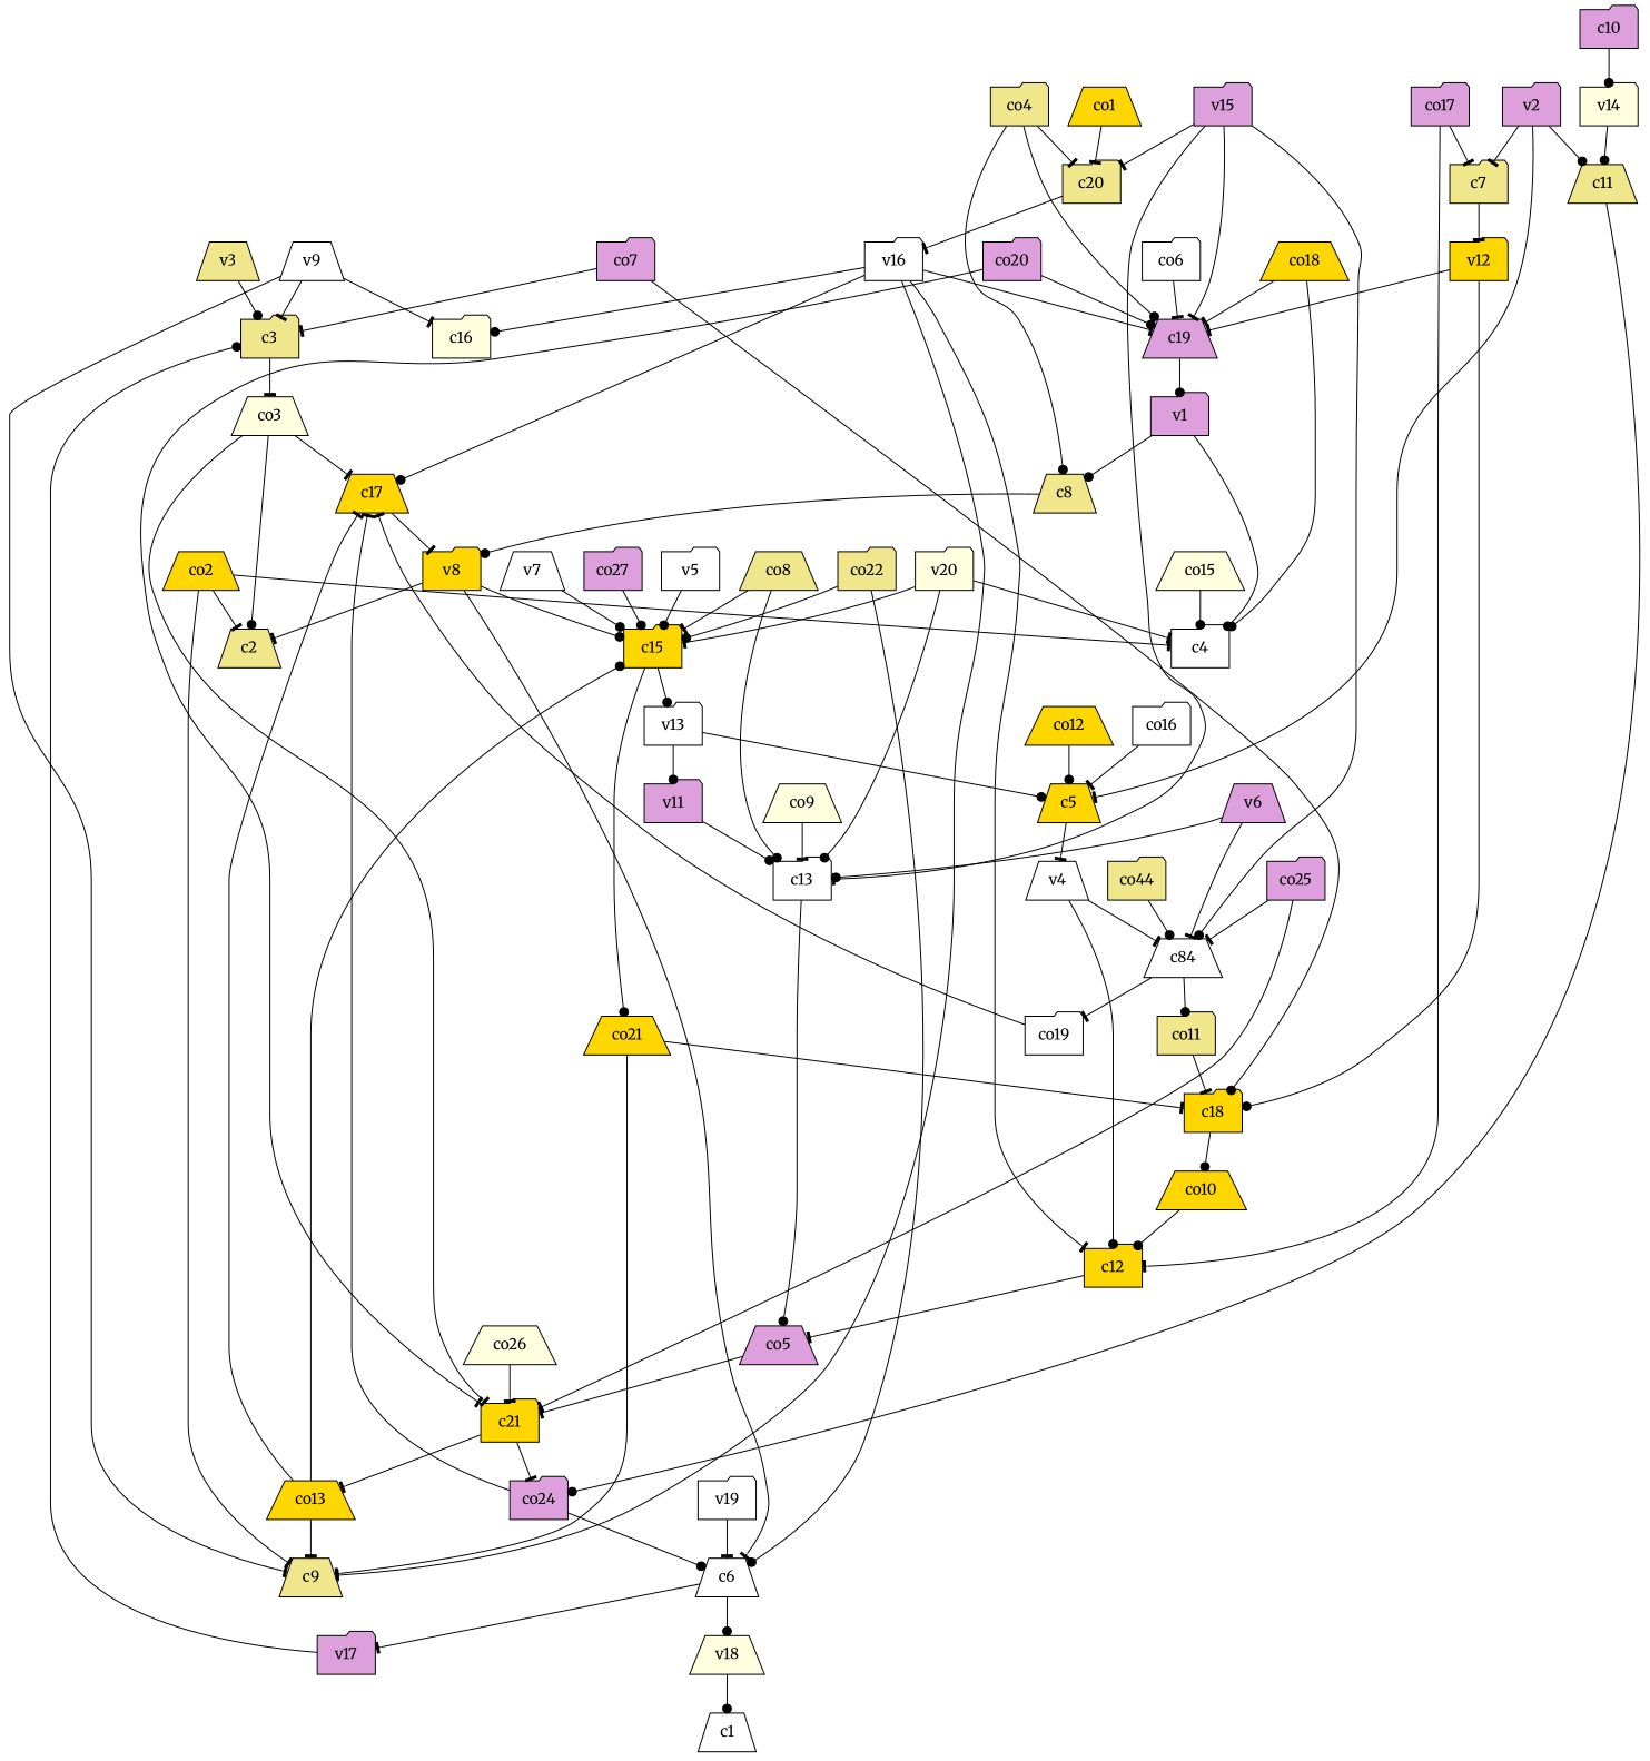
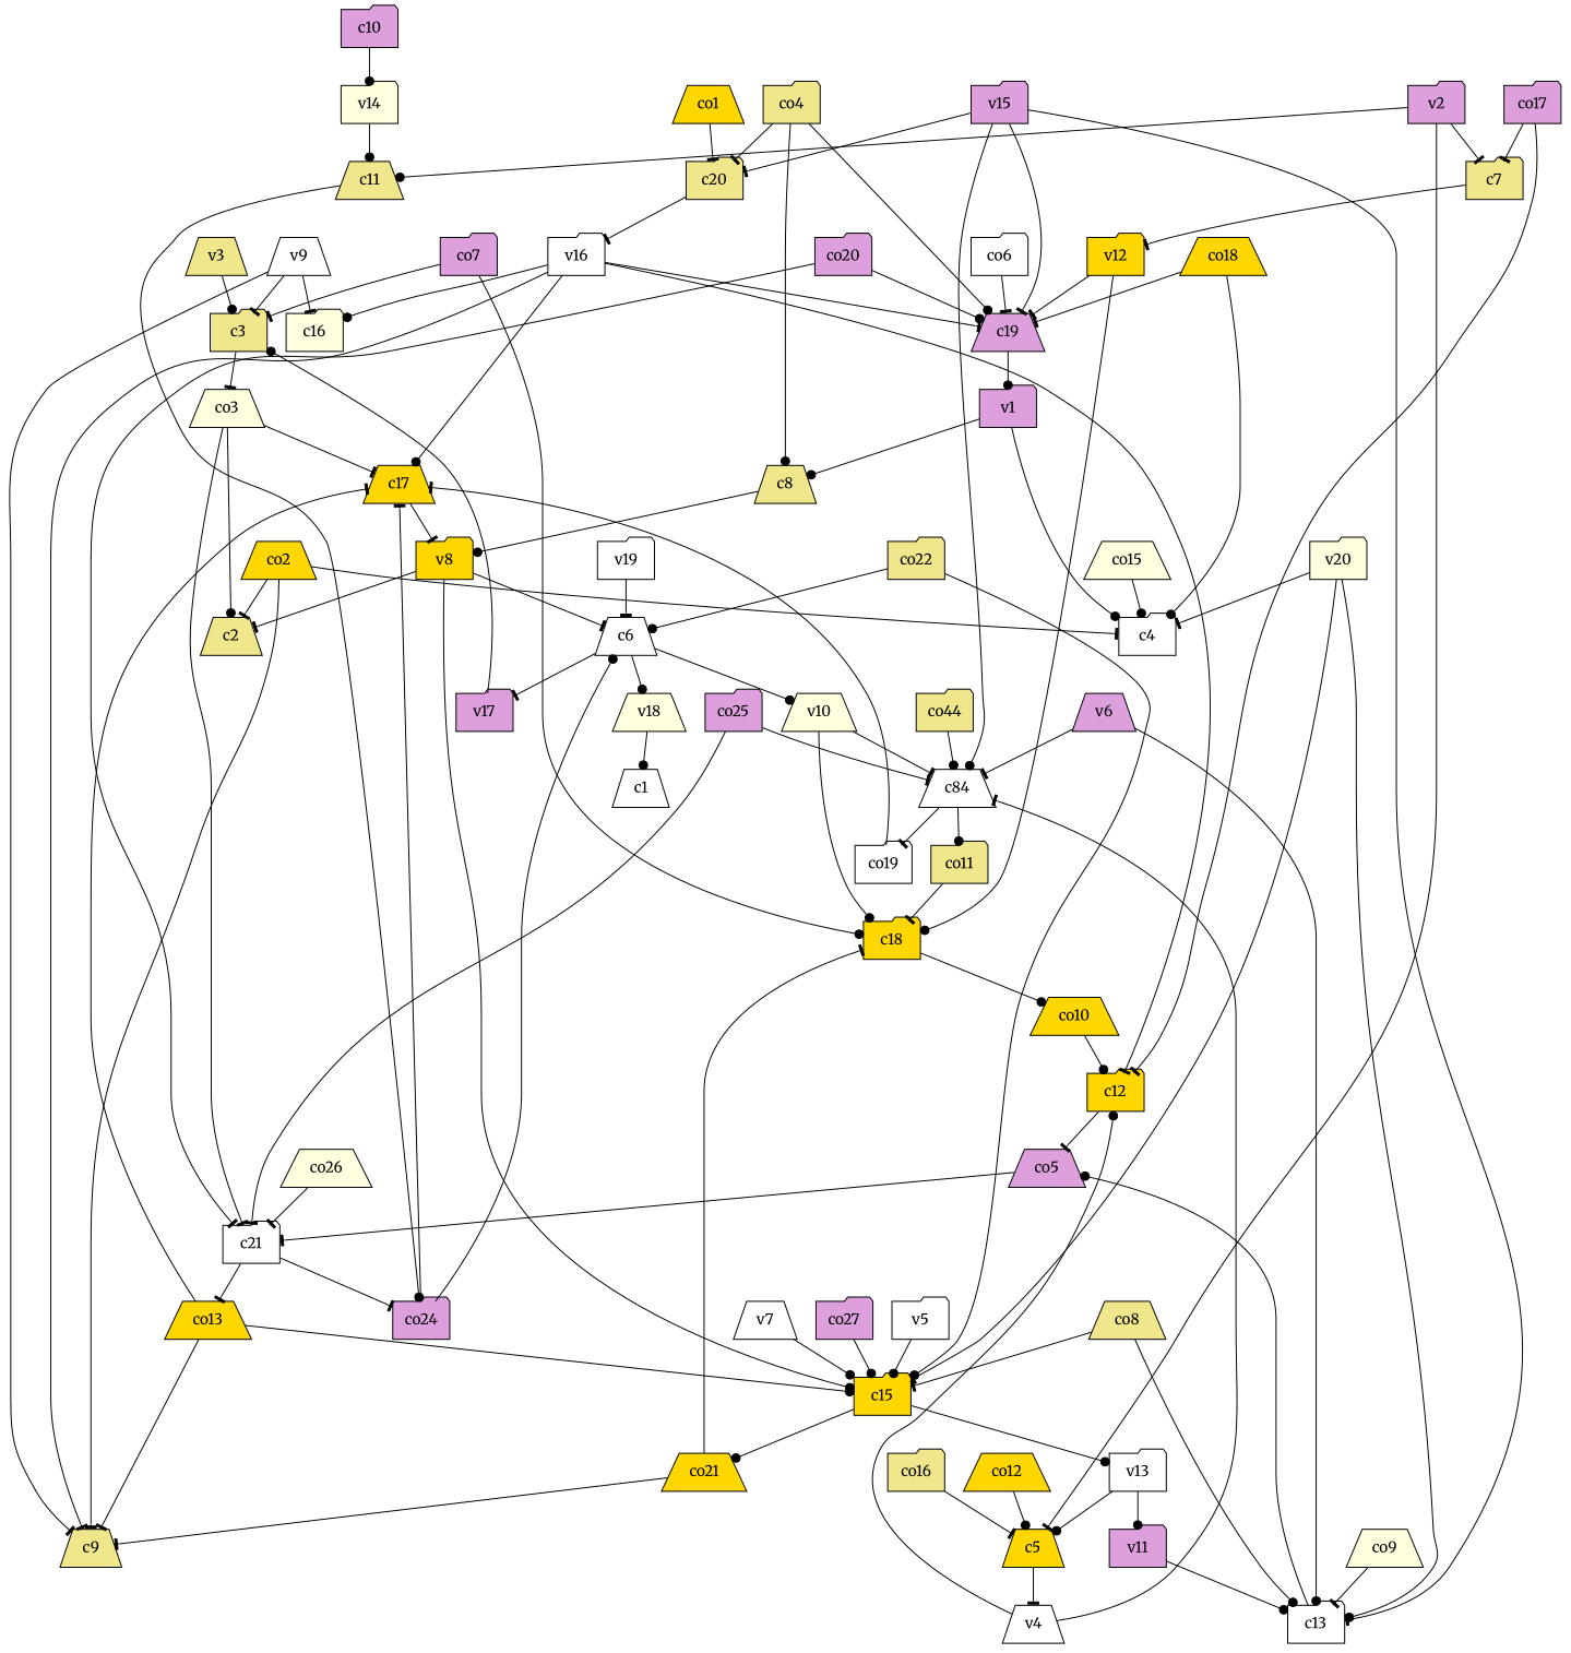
  strict digraph {
    fontname=Merriweather
    node [fillcolor=gold fontname=Merriweather shape=folder style=filled]
    edge [arrowhead=tee fontname=Merriweather weight=1]
    c3 [fillcolor=khaki]
    co3 [fillcolor=lightyellow shape=trapezium]
    c17 [shape=trapezium]
-   c21
+   c21 [fillcolor=white]
    c2 [fillcolor=khaki shape=trapezium]
    c5 [shape=trapezium]
    v4 [fillcolor=white shape=trapezium]
    c12
    n9 [fillcolor=white label=c84 shape=trapezium]
    c6 [fillcolor=white shape=trapezium]
+   v10 [fillcolor=lightyellow shape=trapezium]
    v17 [fillcolor=plum]
    v18 [fillcolor=lightyellow shape=trapezium]
    c18
    c1 [fillcolor=white shape=trapezium]
    c7 [fillcolor=khaki]
    v12
    c19 [fillcolor=plum shape=trapezium]
    c8 [fillcolor=khaki shape=trapezium]
    v8
    c15
    c10 [fillcolor=plum]
    v14 [fillcolor=lightyellow]
    c11 [fillcolor=khaki shape=trapezium]
    co24 [fillcolor=plum]
    co5 [fillcolor=plum shape=trapezium]
    c13 [fillcolor=white]
    co11 [fillcolor=khaki]
    co19 [fillcolor=white]
    v13 [fillcolor=white]
    co21 [shape=trapezium]
    v11 [fillcolor=plum]
    c9 [fillcolor=khaki shape=trapezium]
    co10 [shape=trapezium]
    v1 [fillcolor=plum]
    c4 [fillcolor=white]
    c20 [fillcolor=khaki]
    v16 [fillcolor=white]
    c16 [fillcolor=lightyellow]
    co13 [shape=trapezium]
    v2 [fillcolor=plum]
    v3 [fillcolor=khaki shape=trapezium]
    v5 [fillcolor=white]
    v6 [fillcolor=plum shape=trapezium]
    v7 [fillcolor=white shape=trapezium]
    v9 [fillcolor=white shape=trapezium]
    v15 [fillcolor=plum]
    v19 [fillcolor=white]
    v20 [fillcolor=lightyellow]
    co1 [shape=trapezium]
    co2 [shape=trapezium]
    co4 [fillcolor=khaki]
    co6 [fillcolor=white]
    co7 [fillcolor=plum]
    co8 [fillcolor=khaki shape=trapezium]
    co9 [fillcolor=lightyellow shape=trapezium]
    co12 [shape=trapezium]
    n58 [fillcolor=khaki label=co44]
    co15 [fillcolor=lightyellow shape=trapezium]
-   co16 [fillcolor=white]
+   co16 [fillcolor=khaki]
    co17 [fillcolor=plum]
    co18 [shape=trapezium]
    co20 [fillcolor=plum]
    co22 [fillcolor=khaki]
    n65 [fillcolor=plum label=co27]
    co25 [fillcolor=plum]
    co26 [fillcolor=lightyellow shape=trapezium]
    c3 -> co3
    co3 -> c17
    co3 -> c21
    co3 -> c2 [arrowhead=dot]
    c17 -> v8
    c21 -> co24
    c21 -> co13
    c5 -> v4
    v4 -> c12 [arrowhead=dot]
    v4 -> n9
    c12 -> co5
    n9 -> co11 [arrowhead=dot]
    n9 -> co19
+   c6 -> v10 [arrowhead=dot]
    c6 -> v17
    c6 -> v18 [arrowhead=dot]
+   v10 -> n9
+   v10 -> c18 [arrowhead=dot]
    v17 -> c3 [arrowhead=dot]
    v18 -> c1 [arrowhead=dot]
    c18 -> co10 [arrowhead=dot]
    c7 -> v12
    v12 -> c18 [arrowhead=dot]
    v12 -> c19
    c19 -> v1 [arrowhead=dot]
    c8 -> v8 [arrowhead=dot]
    v8 -> c2
    v8 -> c6
    v8 -> c15 [arrowhead=dot]
    c15 -> v13 [arrowhead=dot]
    c15 -> co21 [arrowhead=dot]
    c10 -> v14 [arrowhead=dot]
    v14 -> c11 [arrowhead=dot]
    c11 -> co24 [arrowhead=dot]
    co24 -> c17
    co24 -> c6 [arrowhead=dot]
    co5 -> c21
    c13 -> co5 [arrowhead=dot]
    co11 -> c18
    co19 -> c17
    v13 -> c5 [arrowhead=dot]
    v13 -> v11 [arrowhead=dot]
    co21 -> c18
    co21 -> c9
    v11 -> c13 [arrowhead=dot]
    co10 -> c12 [arrowhead=dot]
    v1 -> c8 [arrowhead=dot]
    v1 -> c4 [arrowhead=dot]
    c20 -> v16
    v16 -> c17 [arrowhead=dot]
    v16 -> c12
    v16 -> c19
    v16 -> c9
    v16 -> c16 [arrowhead=dot]
    co13 -> c17
    co13 -> c15 [arrowhead=dot]
    co13 -> c9
    v2 -> c5
    v2 -> c7
    v2 -> c11 [arrowhead=dot]
    v3 -> c3 [arrowhead=dot]
    v5 -> c15 [arrowhead=dot]
    v6 -> n9
    v6 -> c13 [arrowhead=dot]
    v7 -> c15 [arrowhead=dot]
    v9 -> c3
    v9 -> c9
    v9 -> c16
    v15 -> n9 [arrowhead=dot]
    v15 -> c19
    v15 -> c13
    v15 -> c20
    v19 -> c6
    v20 -> c15
    v20 -> c13 [arrowhead=dot]
    v20 -> c4
    co1 -> c20
    co2 -> c2
    co2 -> c9
    co2 -> c4
    co4 -> c19 [arrowhead=dot]
    co4 -> c8 [arrowhead=dot]
    co4 -> c20
    co6 -> c19
    co7 -> c3
    co7 -> c18 [arrowhead=dot]
    co8 -> c15
    co8 -> c13 [arrowhead=dot]
    co9 -> c13
    co12 -> c5 [arrowhead=dot]
    n58 -> n9 [arrowhead=dot]
    co15 -> c4 [arrowhead=dot]
    co16 -> c5
    co17 -> c12
    co17 -> c7
    co18 -> c19
    co18 -> c4 [arrowhead=dot]
    co20 -> c21
    co20 -> c19 [arrowhead=dot]
    co22 -> c6 [arrowhead=dot]
    co22 -> c15 [arrowhead=dot]
    n65 -> c15 [arrowhead=dot]
    co25 -> c21
    co25 -> n9
    co26 -> c21
  }
